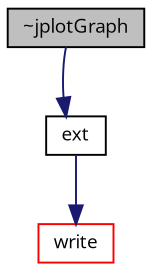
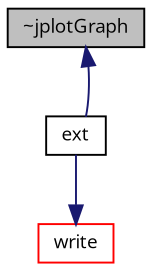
  digraph {
    fontname="Open Sans"
    rankdir=TB
    node [color=black fontname="Open Sans" fontsize=10 shape=record]
    edge [color=midnightblue fontname="Open Sans" fontsize=10 labelfontname=Helvetica labelfontsize=10 style=solid]
    n1 [fillcolor=grey75 fontcolor=black height=0.2 label="~jplotGraph" style=filled width=0.4]
    n2 [height=0.2 label=ext width=0.4]
    n3 [color=red height=0.2 label=write width=0.4]
-   n1 -> n2
+   n2 -> n1
    n2 -> n3
  }
